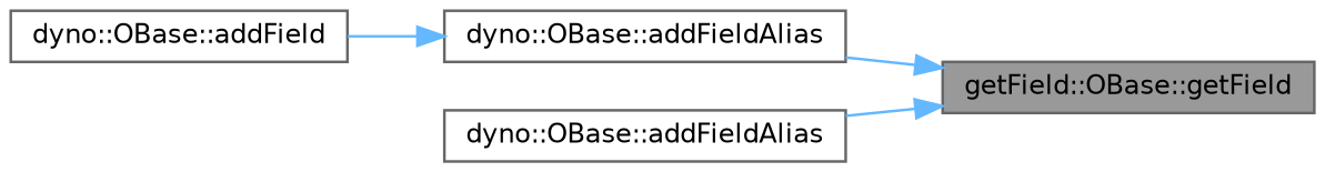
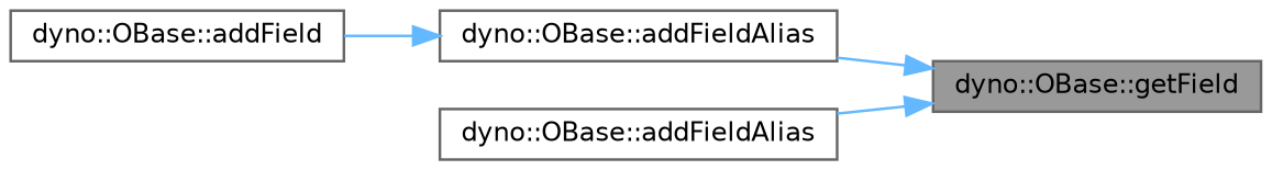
  digraph {
    rankdir=RL
    node [color=grey40 fillcolor=white fontname=Helvetica fontsize=10 shape=box style=filled]
    edge [color=steelblue1 dir=back fontname=Helvetica fontsize=10 labelfontname=Helvetica labelfontsize=10 style=solid]
-   n1 [color=gray40 fillcolor=grey60 fontcolor=black height=0.2 label="getField::OBase::getField" width=0.4]
+   n1 [color=gray40 fillcolor=grey60 fontcolor=black height=0.2 label="dyno::OBase::getField" width=0.4]
    n2 [height=0.2 label="dyno::OBase::addFieldAlias" width=0.4]
    n3 [height=0.2 label="dyno::OBase::addFieldAlias" width=0.4]
    n4 [height=0.2 label="dyno::OBase::addField" width=0.4]
    n1 -> n2
    n1 -> n3
    n2 -> n4
  }
